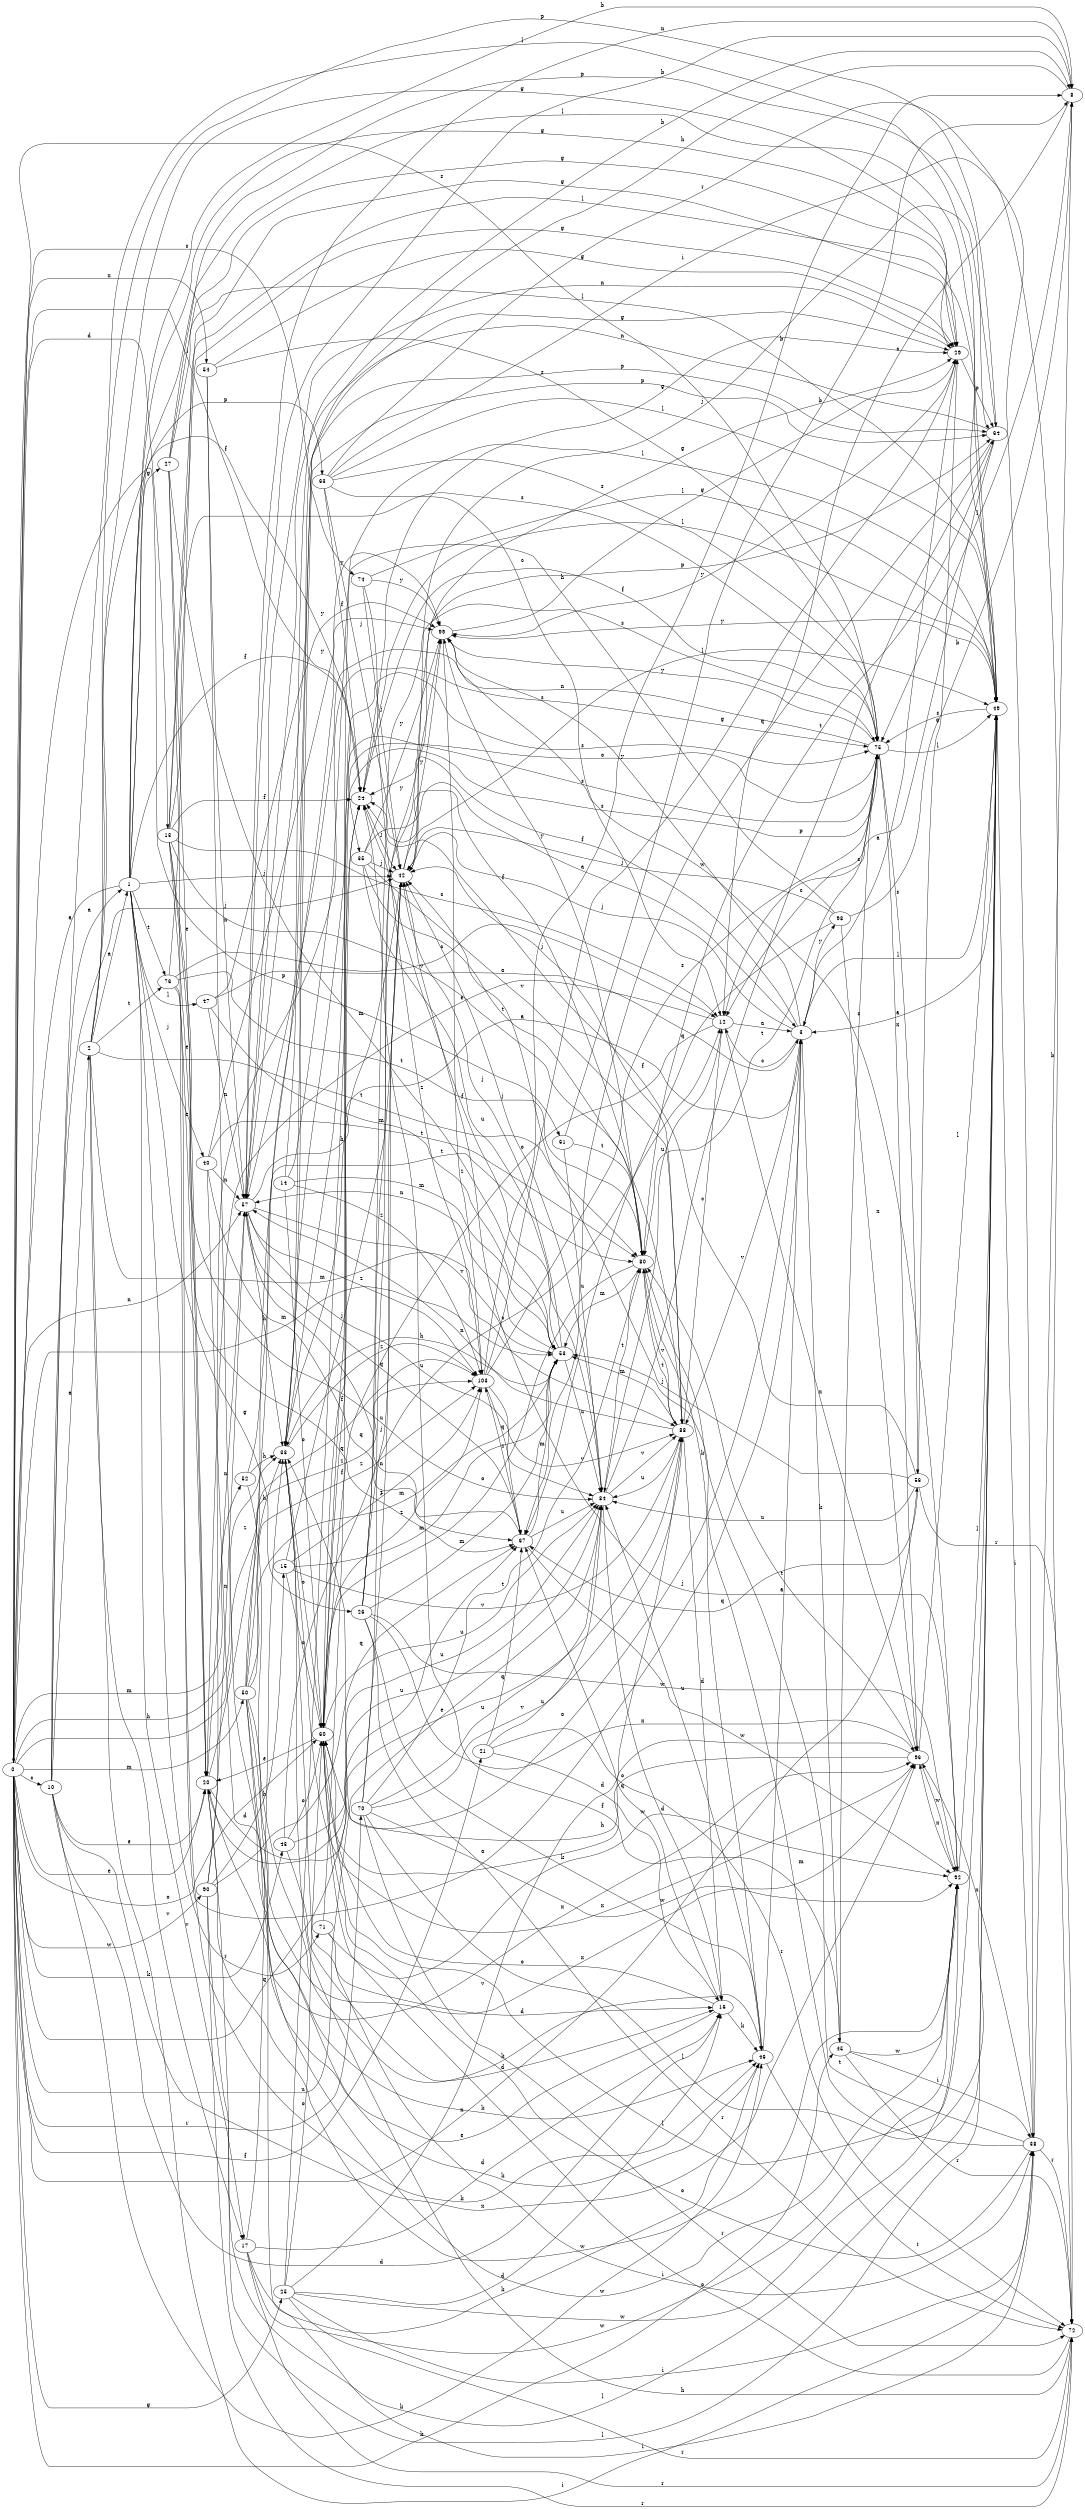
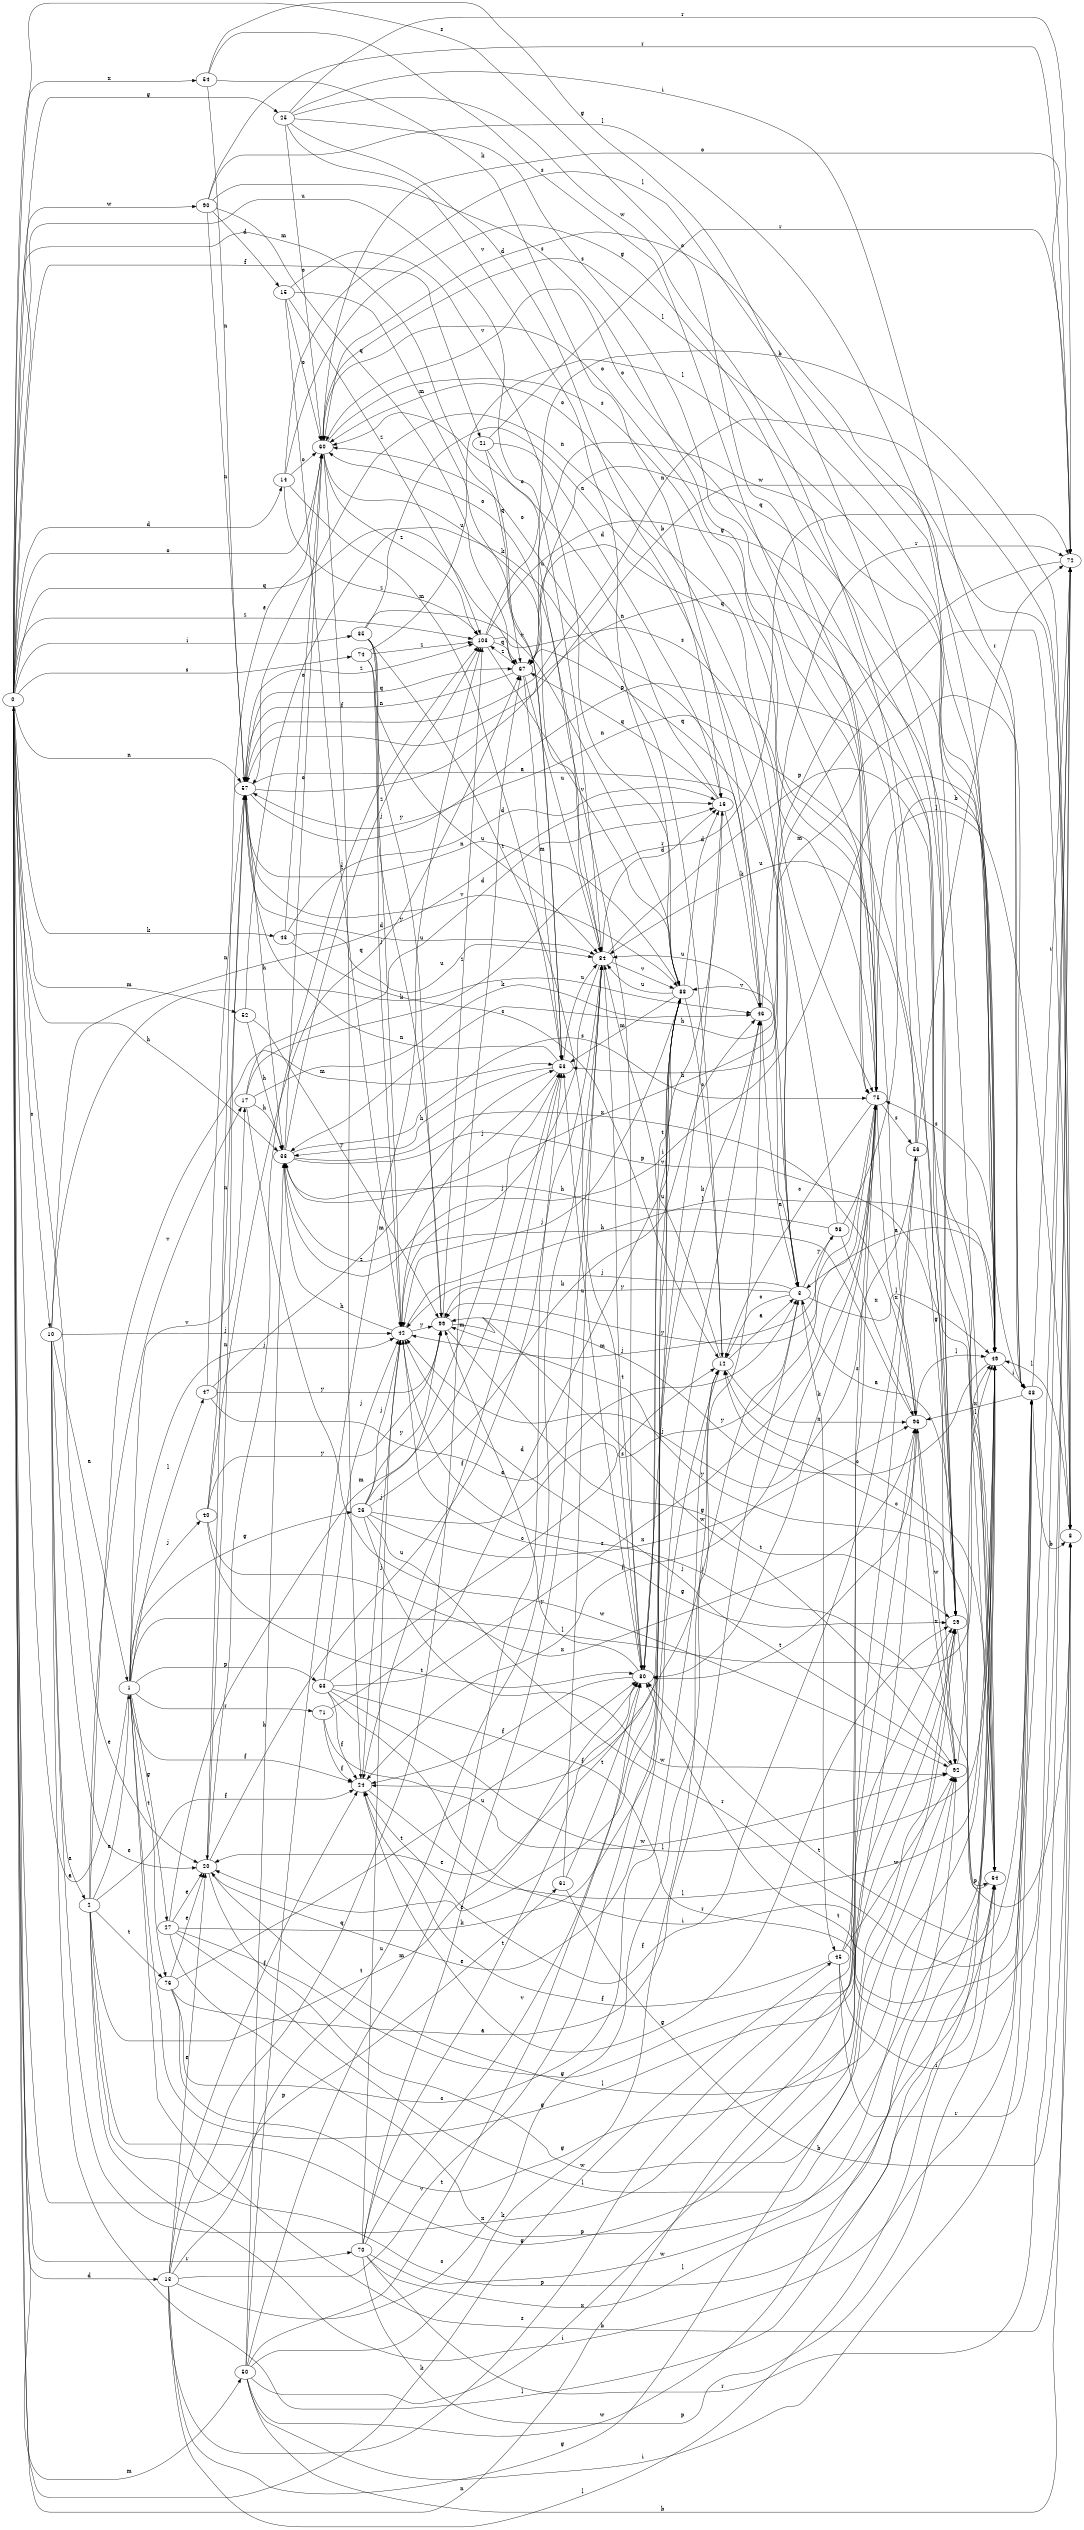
  strict digraph {
    rankdir=LR
    0
    10
    13
    14
    20
    21
    25
    33
    35
    43
    45
    50
    52
    53
    56
    57
    60
    61
    67
    70
    74
    75
    84
    90
    n25 [label=54]
    103
    1
    42
    49
    2
    16
    46
    96
    24
    29
    12
    88
    15
    92
    72
    38
    64
    80
    3
    99
    8
    26
    27
    40
    47
    63
    71
    76
    n54 [label=17]
    98
    0 -> 10 [label=c]
    0 -> 13 [label=d]
+   0 -> 14 [label=d]
    0 -> 20 [label=e]
    0 -> 21 [label=f]
    0 -> 25 [label=g]
    0 -> 33 [label=h]
    0 -> 35 [label=i]
    0 -> 43 [label=k]
    0 -> 45 [label=k]
    0 -> 50 [label=m]
    0 -> 52 [label=m]
    0 -> 53 [label=m]
    0 -> 56 [label=n]
    0 -> 57 [label=n]
    0 -> 60 [label=o]
    0 -> 61 [label=p]
    0 -> 67 [label=q]
    0 -> 70 [label=r]
    0 -> 74 [label=s]
    0 -> 75 [label=s]
    0 -> 84 [label=u]
    0 -> 90 [label=w]
    0 -> n25 [label=x]
    0 -> 103 [label=z]
    10 -> 20 [label=e]
    10 -> 1 [label=a]
    10 -> 42 [label=j]
    10 -> 49 [label=l]
    10 -> 2 [label=a]
    10 -> 16 [label=d]
    10 -> 46 [label=k]
    10 -> 96 [label=x]
    13 -> 20 [label=e]
    13 -> 67 [label=q]
    13 -> 75 [label=s]
    13 -> 84 [label=u]
    13 -> 49 [label=l]
    13 -> 24 [label=f]
    13 -> 29 [label=g]
    13 -> 12 [label=c]
    13 -> 88 [label=v]
    14 -> 53 [label=m]
    14 -> 60 [label=o]
    14 -> 103 [label=z]
    14 -> 49 [label=l]
    14 -> 29 [label=g]
    20 -> 57 [label=n]
    20 -> 84 [label=u]
    20 -> 103 [label=z]
    20 -> 49 [label=l]
    20 -> 92 [label=w]
    21 -> 67 [label=q]
    21 -> 84 [label=u]
    21 -> 16 [label=d]
    21 -> 72 [label=r]
    25 -> 60 [label=o]
    25 -> 75 [label=s]
    25 -> 16 [label=d]
    25 -> 88 [label=v]
    25 -> 92 [label=w]
    25 -> 72 [label=r]
    25 -> 38 [label=i]
    33 -> 60 [label=o]
    33 -> 75 [label=s]
    33 -> 103 [label=z]
    33 -> 96 [label=x]
    33 -> 38 [label=i]
    33 -> 64 [label=p]
    35 -> 84 [label=u]
    35 -> 42 [label=j]
    35 -> 88 [label=v]
    35 -> 80 [label=t]
    35 -> 3 [label=a]
    35 -> 99 [label=y]
    43 -> 60 [label=o]
    43 -> 84 [label=u]
    43 -> 16 [label=d]
    43 -> 12 [label=c]
    45 -> 75 [label=s]
    45 -> 24 [label=f]
    45 -> 92 [label=w]
    45 -> 72 [label=r]
    45 -> 38 [label=i]
    50 -> 33 [label=h]
    50 -> 53 [label=m]
    50 -> 103 [label=z]
    50 -> 46 [label=k]
    50 -> 96 [label=x]
    50 -> 92 [label=w]
    50 -> 38 [label=i]
    50 -> 80 [label=t]
    50 -> 8 [label=b]
    52 -> 33 [label=h]
    52 -> 46 [label=k]
    52 -> 99 [label=y]
    53 -> 33 [label=h]
    53 -> 57 [label=n]
    53 -> 84 [label=u]
    53 -> 42 [label=j]
    53 -> 24 [label=f]
    56 -> 67 [label=q]
    56 -> 84 [label=u]
    56 -> 42 [label=j]
    56 -> 24 [label=f]
    56 -> 29 [label=g]
    56 -> 72 [label=r]
    57 -> 33 [label=h]
    57 -> 67 [label=q]
    57 -> 84 [label=u]
    57 -> 103 [label=z]
    57 -> 88 [label=v]
    57 -> 64 [label=p]
    57 -> 3 [label=a]
    57 -> 8 [label=b]
    60 -> 20 [label=e]
    60 -> 75 [label=s]
    60 -> 84 [label=u]
    60 -> 103 [label=z]
    60 -> 49 [label=l]
    60 -> 24 [label=f]
    61 -> 84 [label=u]
    61 -> 80 [label=t]
    61 -> 8 [label=b]
    67 -> 53 [label=m]
    67 -> 57 [label=n]
    67 -> 84 [label=u]
    67 -> 103 [label=z]
-   67 -> 92 [label=w]
+   67 -> 49 [label=w]
    70 -> 84 [label=u]
    70 -> 42 [label=j]
    70 -> 49 [label=l]
    70 -> 88 [label=v]
    70 -> 92 [label=w]
    70 -> 72 [label=r]
    70 -> 64 [label=p]
    70 -> 80 [label=t]
    74 -> 103 [label=z]
    74 -> 42 [label=j]
    74 -> 49 [label=l]
    74 -> 99 [label=y]
    75 -> 56 [label=s]
    75 -> 57 [label=n]
    75 -> 60 [label=o]
    75 -> 49 [label=l]
    75 -> 96 [label=x]
    75 -> 24 [label=f]
    75 -> 12 [label=c]
    75 -> 80 [label=t]
    75 -> 99 [label=y]
    84 -> 42 [label=j]
    84 -> 16 [label=d]
    84 -> 88 [label=v]
    84 -> 64 [label=p]
    84 -> 80 [label=t]
    90 -> 57 [label=n]
    90 -> 67 [label=q]
    90 -> 75 [label=s]
    90 -> 49 [label=l]
    90 -> 15 [label=d]
    90 -> 72 [label=r]
    n25 -> 57 [label=n]
    n25 -> 75 [label=s]
    n25 -> 46 [label=k]
    n25 -> 29 [label=g]
    103 -> 67 [label=q]
    103 -> 75 [label=s]
    103 -> 29 [label=g]
    103 -> 88 [label=v]
    103 -> 8 [label=b]
    1 -> 0 [label=a]
    1 -> 42 [label=j]
    1 -> 49 [label=l]
    1 -> 24 [label=f]
    1 -> 29 [label=g]
    1 -> 8 [label=b]
    1 -> 26 [label=g]
    1 -> 27 [label=g]
    1 -> 40 [label=j]
    1 -> 47 [label=l]
    1 -> 63 [label=p]
    1 -> 71 [label=r]
    1 -> 76 [label=t]
    1 -> n54 [label=v]
    42 -> 33 [label=h]
    42 -> 49 [label=l]
    42 -> 29 [label=g]
    42 -> 99 [label=y]
    49 -> 75 [label=s]
    49 -> 38 [label=i]
    49 -> 3 [label=a]
    49 -> 99 [label=y]
    2 -> 53 [label=m]
    2 -> 1 [label=a]
    2 -> 24 [label=f]
    2 -> 29 [label=g]
    2 -> 38 [label=i]
    2 -> 64 [label=p]
    2 -> 80 [label=t]
    2 -> 76 [label=t]
    2 -> n54 [label=v]
    16 -> 20 [label=e]
    16 -> 60 [label=o]
    16 -> 67 [label=q]
    16 -> 46 [label=k]
    46 -> 84 [label=u]
    46 -> 72 [label=r]
    46 -> 3 [label=a]
    96 -> 33 [label=h]
    96 -> 60 [label=o]
    96 -> 49 [label=l]
    96 -> 92 [label=w]
    96 -> 80 [label=t]
    24 -> 42 [label=j]
    24 -> 49 [label=l]
    24 -> 29 [label=g]
    29 -> 57 [label=n]
    29 -> 64 [label=p]
    29 -> 3 [label=a]
    29 -> 99 [label=y]
    12 -> 20 [label=e]
    12 -> 60 [label=o]
    12 -> 84 [label=u]
    12 -> 96 [label=x]
    12 -> 3 [label=a]
    88 -> 20 [label=e]
    88 -> 53 [label=m]
    88 -> 57 [label=n]
    88 -> 84 [label=u]
    88 -> 42 [label=j]
    88 -> 16 [label=d]
    88 -> 12 [label=c]
    88 -> 80 [label=t]
    15 -> 53 [label=m]
    15 -> 60 [label=o]
    15 -> 103 [label=z]
    15 -> 42 [label=j]
    15 -> 88 [label=v]
    92 -> 42 [label=j]
    92 -> 49 [label=l]
    92 -> 96 [label=x]
    72 -> 33 [label=h]
    72 -> 60 [label=o]
    38 -> 53 [label=m]
    38 -> 60 [label=o]
    38 -> 96 [label=x]
    38 -> 72 [label=r]
    38 -> 80 [label=t]
    38 -> 8 [label=b]
    64 -> 57 [label=n]
    64 -> 67 [label=q]
    64 -> 42 [label=j]
    64 -> 12 [label=c]
    64 -> 80 [label=t]
    80 -> 53 [label=m]
    80 -> 60 [label=o]
    80 -> 46 [label=k]
    80 -> 24 [label=f]
    80 -> 88 [label=v]
    80 -> 99 [label=y]
    3 -> 45 [label=k]
    3 -> 60 [label=o]
    3 -> 42 [label=j]
    3 -> 49 [label=l]
    3 -> 24 [label=f]
    3 -> 12 [label=c]
    3 -> 88 [label=v]
    3 -> 99 [label=y]
    3 -> 98 [label=y]
    99 -> 103 [label=z]
    99 -> 29 [label=g]
    99 -> 92 [label=w]
    8 -> 33 [label=h]
    8 -> 57 [label=n]
-   8 -> 75 [label=l]
+   8 -> 49 [label=l]
    8 -> 12 [label=c]
    26 -> 53 [label=m]
    26 -> 75 [label=s]
    26 -> 42 [label=j]
    26 -> 46 [label=k]
    26 -> 96 [label=x]
    26 -> 92 [label=w]
    26 -> 72 [label=r]
    26 -> 99 [label=y]
    27 -> 20 [label=e]
    27 -> 53 [label=m]
    27 -> 49 [label=l]
    27 -> 46 [label=k]
    27 -> 29 [label=g]
    27 -> 64 [label=p]
    40 -> 57 [label=n]
    40 -> 67 [label=q]
    40 -> 96 [label=x]
    40 -> 80 [label=t]
    40 -> 99 [label=y]
    47 -> 53 [label=m]
    47 -> 57 [label=n]
    47 -> 3 [label=a]
    47 -> 99 [label=y]
    63 -> 75 [label=s]
    63 -> 42 [label=j]
    63 -> 49 [label=l]
    63 -> 24 [label=f]
    63 -> 12 [label=c]
    63 -> 72 [label=r]
    63 -> 38 [label=i]
    71 -> 16 [label=d]
    71 -> 24 [label=f]
    71 -> 92 [label=w]
    76 -> 20 [label=e]
    76 -> 29 [label=g]
    76 -> 12 [label=c]
    76 -> 80 [label=t]
    76 -> 3 [label=a]
    n54 -> 33 [label=h]
    n54 -> 16 [label=d]
    n54 -> 46 [label=k]
    n54 -> 92 [label=w]
    n54 -> 72 [label=r]
    98 -> 33 [label=h]
    98 -> 67 [label=q]
    98 -> 42 [label=j]
    98 -> 96 [label=x]
    98 -> 8 [label=b]
  }
